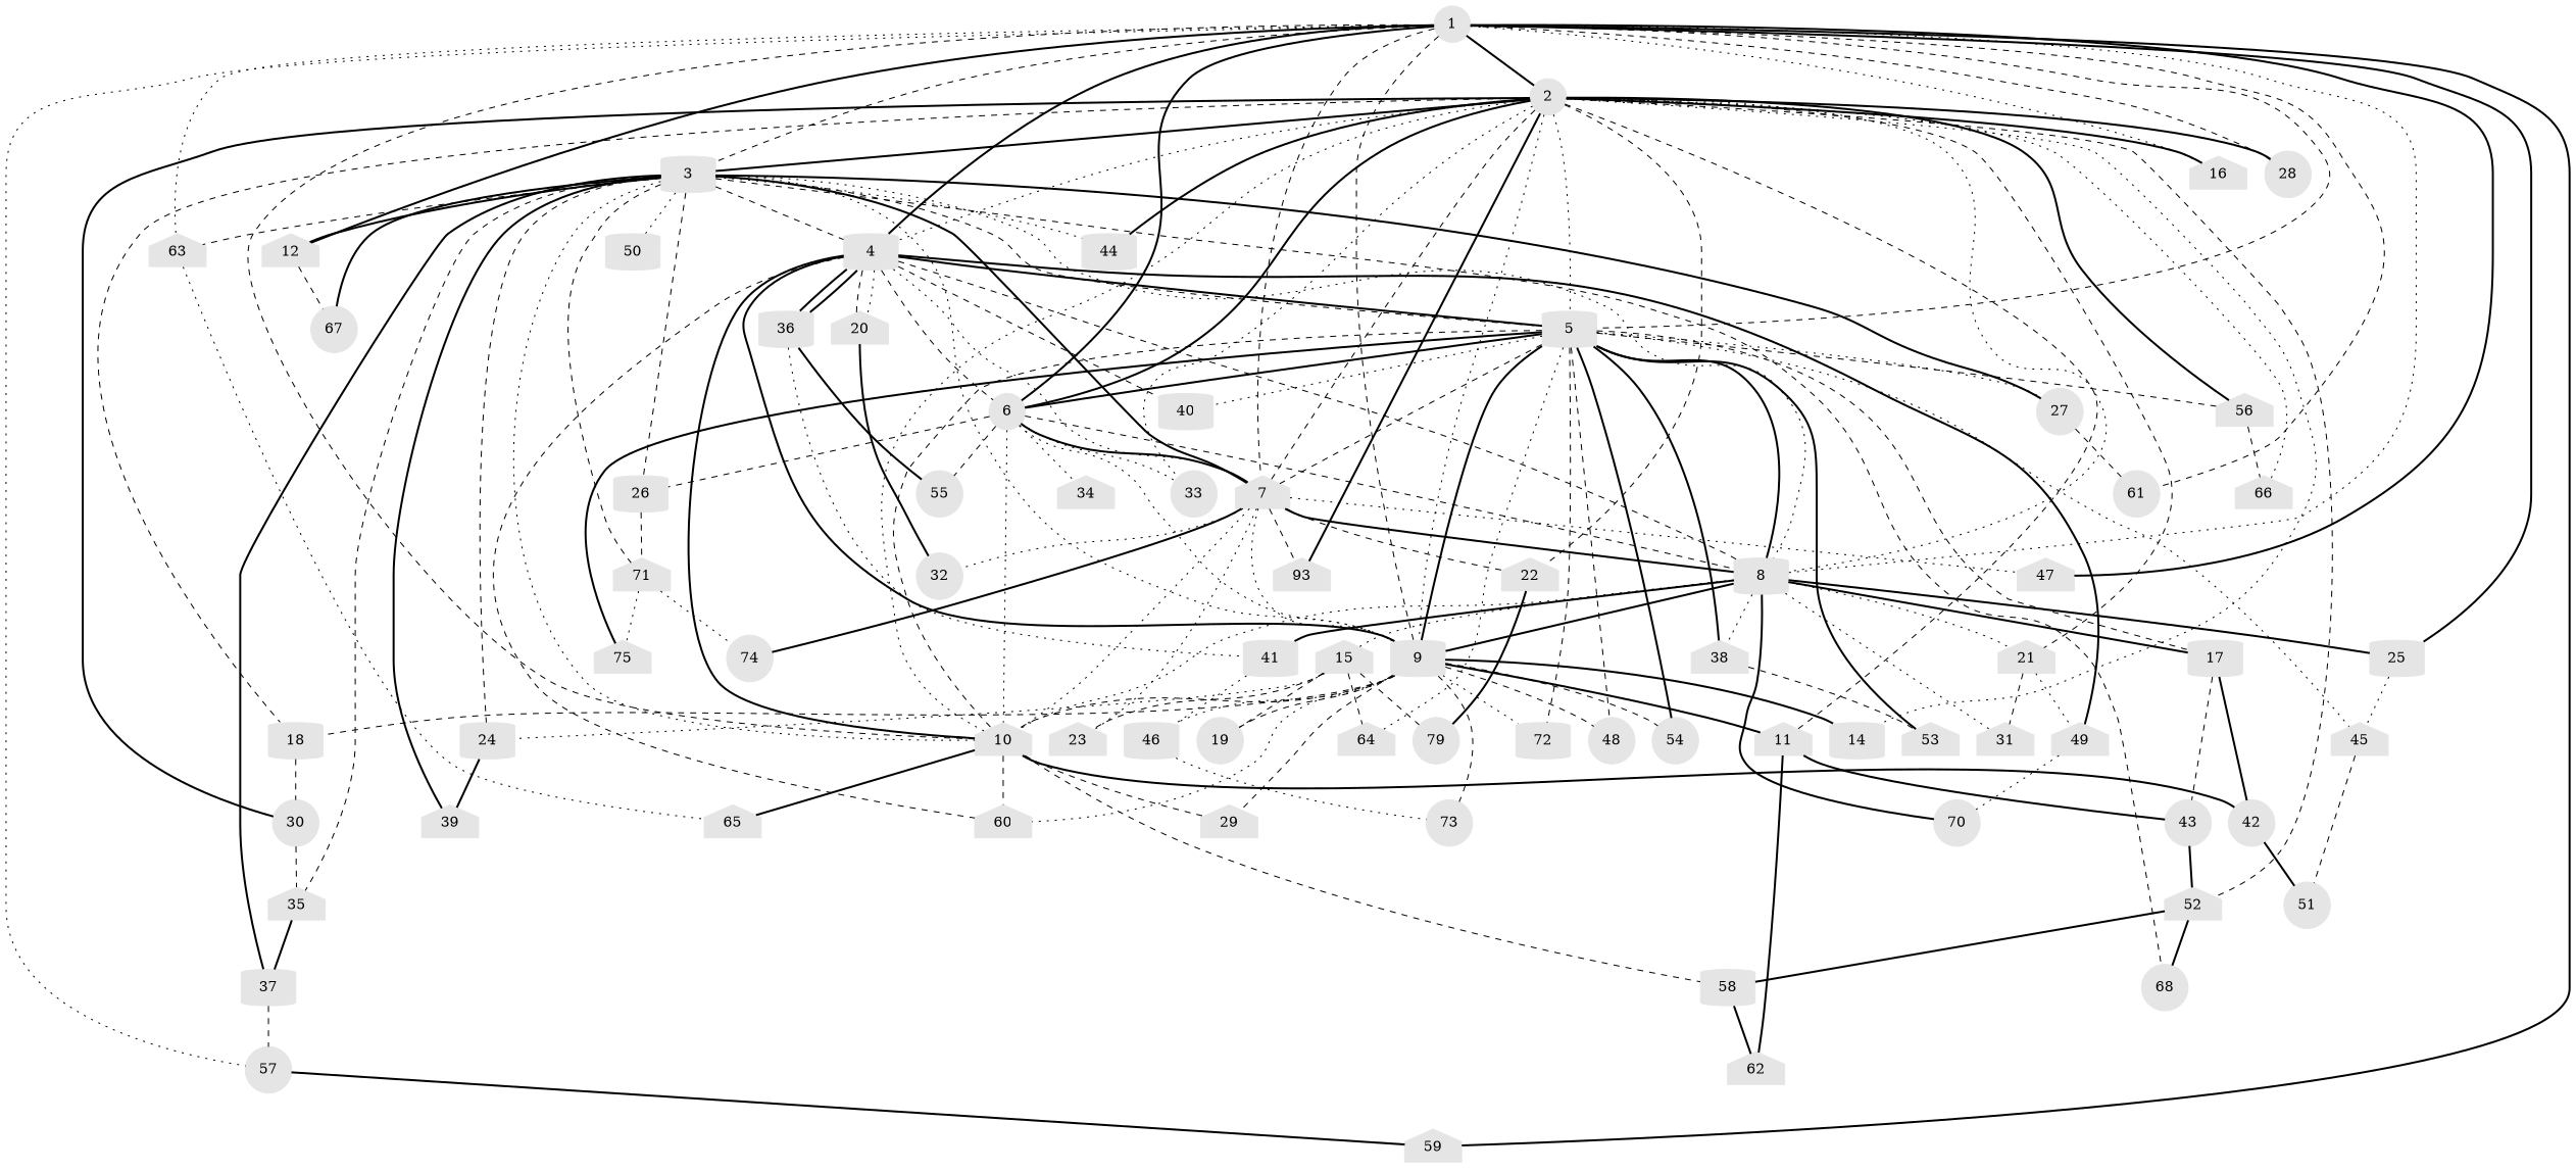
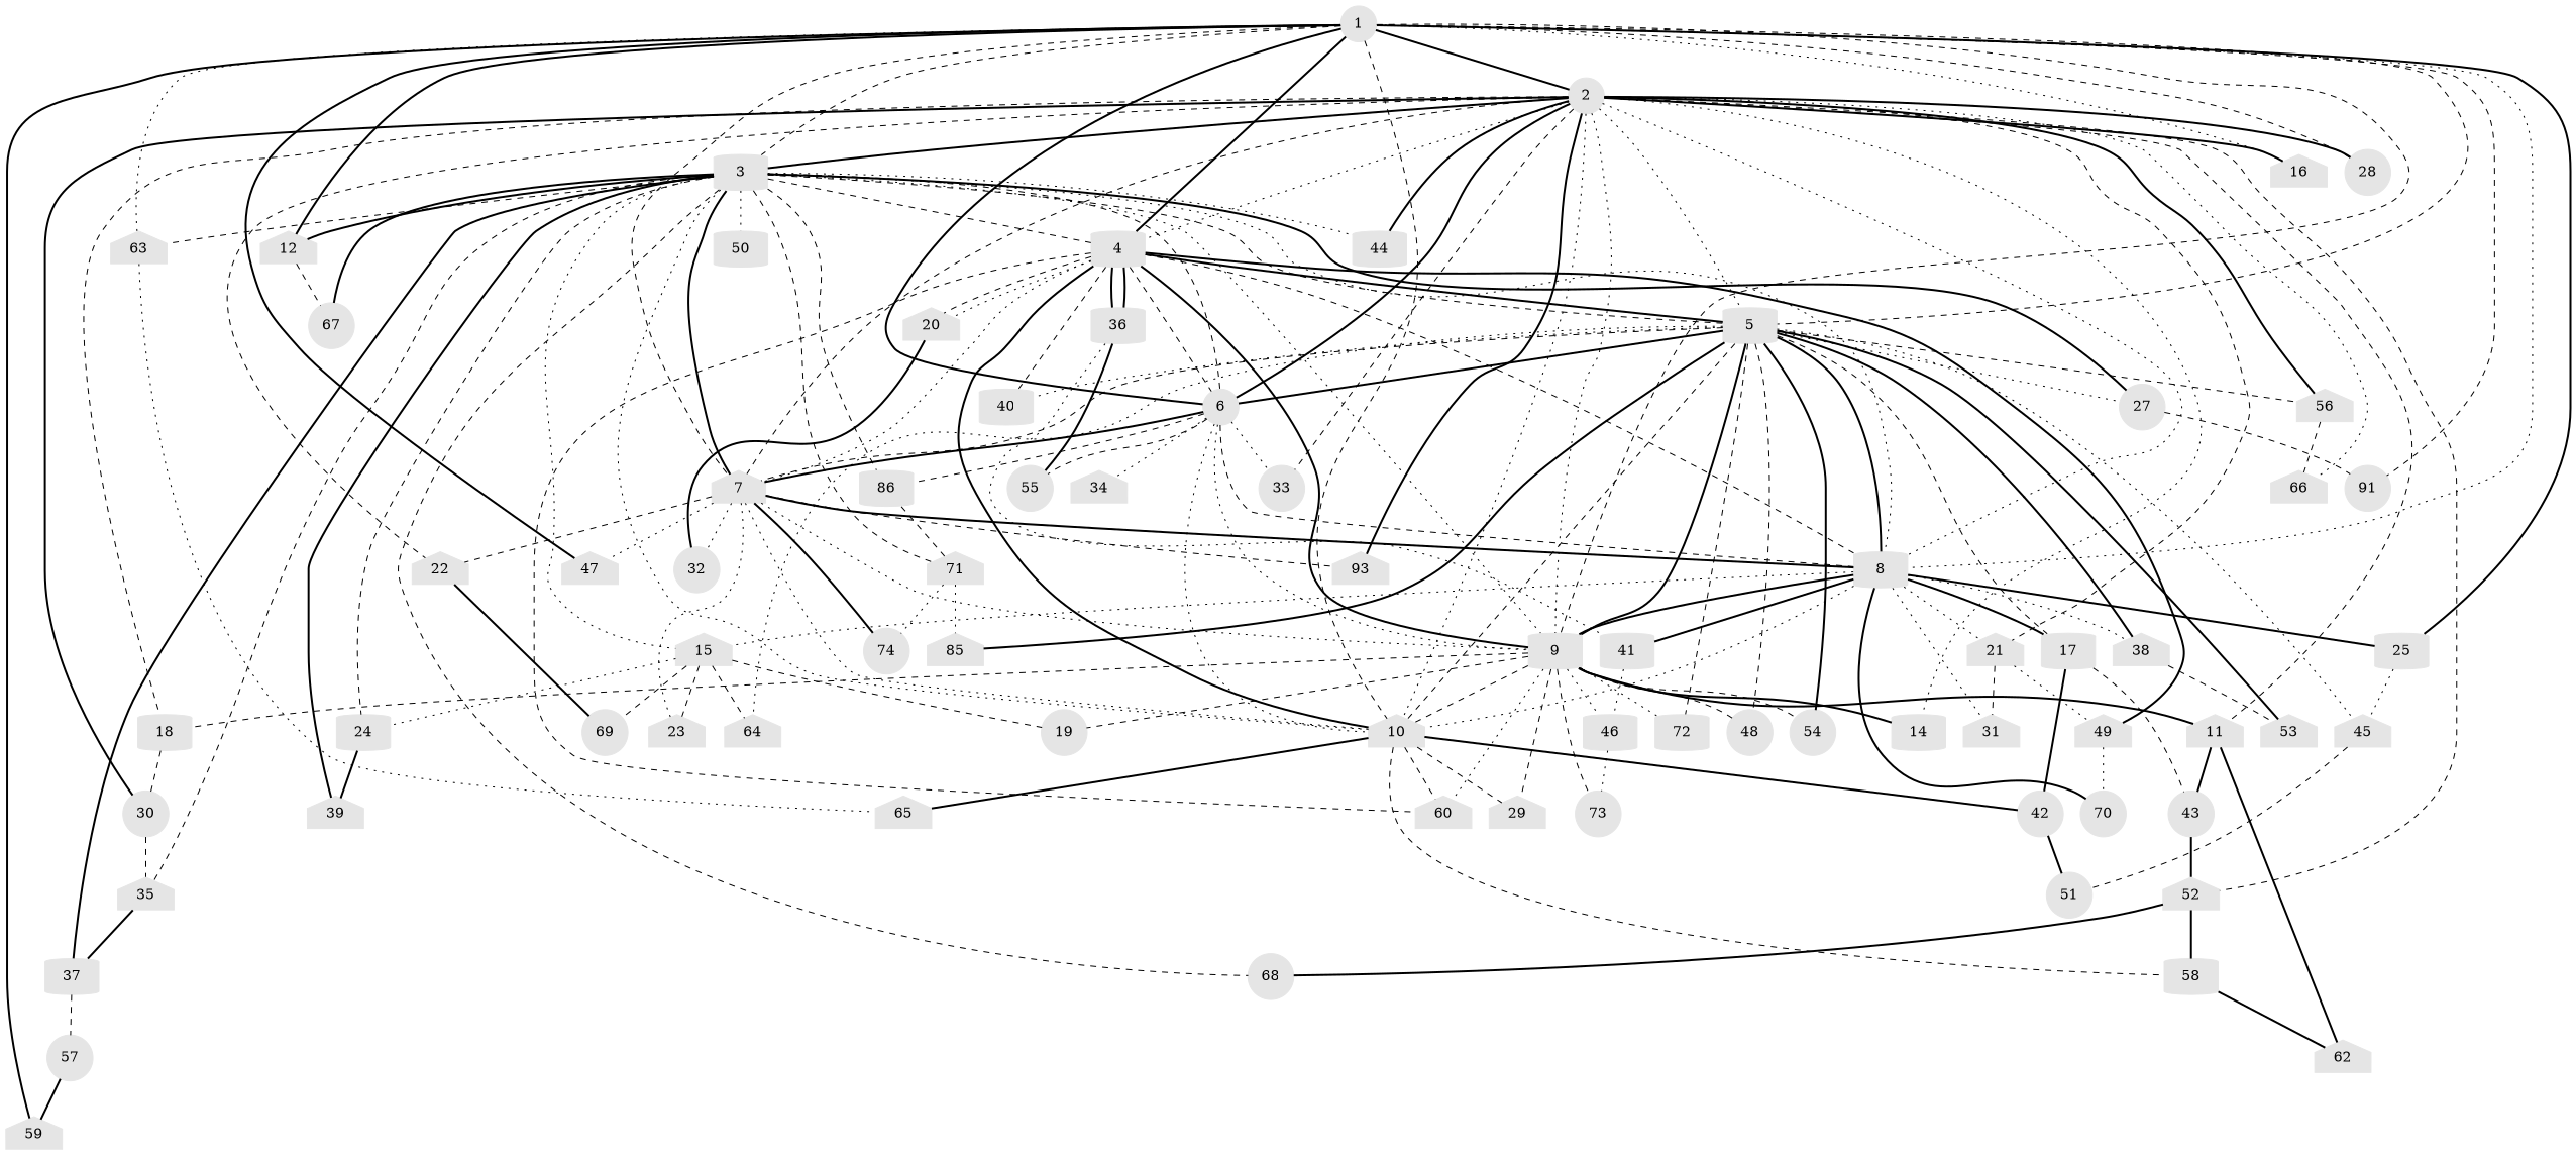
  graph {
    node [color=gray90 shape=house style=filled]
    edge [style=dashed]
    1 [shape=circle]
    2 [shape=circle]
    3 [shape=cylinder]
    4 [shape=cylinder]
    5 [shape=cylinder]
    6 [shape=circle]
    7
    8 [shape=cylinder]
    9 [shape=cylinder]
    10
    12
    16
    25 [shape=cylinder]
    28 [shape=circle]
    47
    57 [shape=circle]
    59
-   61 [shape=circle]
+   61 [shape=circle label=91]
    63
    11
    n21 [label=93]
    14 [shape=cylinder]
    18 [shape=cylinder]
    21
    22
    30 [shape=circle]
    33 [shape=circle]
    44 [shape=cylinder]
    52
    56
    66
    15
    24 [shape=cylinder]
-   26 [shape=cylinder]
+   26 [shape=cylinder label=86]
    27 [shape=circle]
    35
    37 [shape=cylinder]
    39
    50 [shape=cylinder]
    67 [shape=circle]
    68 [shape=circle]
    71
    20
    36 [shape=cylinder]
    40 [shape=cylinder]
    49
    60
    17 [shape=cylinder]
    38
    45
    48 [shape=circle]
    53
    54 [shape=circle]
    64
    72 [shape=cylinder]
-   75
+   75 [label=85]
    34
    55 [shape=circle]
    23
    32 [shape=circle]
    74 [shape=circle]
    31
    41 [shape=cylinder]
    70 [shape=circle]
    19 [shape=circle]
    29
    46 [shape=cylinder]
    73 [shape=circle]
    42 [shape=circle]
    58 [shape=cylinder]
    65
    43 [shape=circle]
    62
-   69 [shape=circle label=79]
+   69 [shape=circle]
    51 [shape=circle]
    1 -- 2 [style=bold]
    1 -- 3
    1 -- 4 [style=bold]
    1 -- 5
    1 -- 6 [style=bold]
    1 -- 7
    1 -- 8 [style=dotted]
    1 -- 9
    1 -- 10
    1 -- 12 [style=bold]
    1 -- 16 [style=dotted]
    1 -- 25 [style=bold]
    1 -- 28
    1 -- 47 [style=bold]
-   1 -- 57 [style=dotted]
    1 -- 59 [style=bold]
    1 -- 61
    1 -- 63 [style=dotted]
    2 -- 3 [style=bold]
    2 -- 4 [style=dotted]
    2 -- 5 [style=dotted]
    2 -- 6 [style=bold]
    2 -- 7
    2 -- 8 [style=dotted]
    2 -- 9 [style=dotted]
    2 -- 10 [style=dotted]
    2 -- 16 [style=bold]
    2 -- 28 [style=bold]
    2 -- 11
    2 -- n21 [style=bold]
    2 -- 14 [style=dotted]
    2 -- 18
    2 -- 21
    2 -- 22
    2 -- 30 [style=bold]
-   2 -- 33 [style=dotted]
+   2 -- 33
    2 -- 44 [style=bold]
    2 -- 52
    2 -- 56 [style=bold]
    2 -- 66 [style=dotted]
    3 -- 4
    3 -- 5
+   3 -- 6
    3 -- 7 [style=bold]
    3 -- 8 [style=dotted]
    3 -- 9 [style=dotted]
    3 -- 10 [style=dotted]
    3 -- 12 [style=bold]
    3 -- 63
    3 -- 44 [style=dotted]
+   3 -- 15 [style=dotted]
    3 -- 24
    3 -- 26
    3 -- 27 [style=bold]
    3 -- 35
    3 -- 37 [style=bold]
    3 -- 39 [style=bold]
    3 -- 50 [style=dotted]
    3 -- 67 [style=bold]
    3 -- 68
    3 -- 71
    4 -- 5 [style=bold]
    4 -- 6
    4 -- 7 [style=dotted]
    4 -- 8
    4 -- 9 [style=bold]
    4 -- 10 [style=bold]
    4 -- 20
    4 -- 20 [style=dotted]
    4 -- 36 [style=bold]
    4 -- 36 [style=bold]
    4 -- 40
    4 -- 49 [style=bold]
    4 -- 60
    5 -- 6 [style=bold]
    5 -- 7
    5 -- 8 [style=bold]
    5 -- 9 [style=bold]
    5 -- 10
    5 -- 56
    5 -- 27 [style=dotted]
    5 -- 40 [style=dotted]
    5 -- 17
    5 -- 38 [style=bold]
    5 -- 45 [style=dotted]
    5 -- 48
    5 -- 53 [style=bold]
    5 -- 54 [style=bold]
    5 -- 64 [style=dotted]
    5 -- 72
    5 -- 75 [style=bold]
    6 -- 7 [style=bold]
    6 -- 8
    6 -- 9 [style=dotted]
    6 -- 10 [style=dotted]
    6 -- 33 [style=dotted]
    6 -- 26
    6 -- 34 [style=dotted]
    6 -- 55
    7 -- 8 [style=bold]
    7 -- 9 [style=dotted]
    7 -- 10 [style=dotted]
    7 -- 47 [style=dotted]
    7 -- n21
    7 -- 22
    7 -- 23 [style=dotted]
    7 -- 32 [style=dotted]
    7 -- 74 [style=bold]
    8 -- 9 [style=bold]
    8 -- 10 [style=dotted]
    8 -- 25 [style=bold]
    8 -- 21 [style=dotted]
    8 -- 15 [style=dotted]
    8 -- 17 [style=bold]
    8 -- 38 [style=dotted]
    8 -- 31 [style=dotted]
    8 -- 41 [style=bold]
    8 -- 70 [style=bold]
    9 -- 10
    9 -- 11 [style=bold]
    9 -- 14 [style=bold]
    9 -- 18
    9 -- 60 [style=dotted]
    9 -- 48
    9 -- 54
    9 -- 72 [style=dotted]
    9 -- 19
    9 -- 29
    9 -- 46 [style=dotted]
    9 -- 73
    10 -- 60
    10 -- 29
    10 -- 42 [style=bold]
    10 -- 58
    10 -- 65 [style=bold]
    12 -- 67
    25 -- 45 [style=dotted]
    57 -- 59 [style=bold]
    63 -- 65 [style=dotted]
    11 -- 43 [style=bold]
    11 -- 62 [style=bold]
    18 -- 30
    21 -- 49 [style=dotted]
    21 -- 31
    22 -- 69 [style=bold]
    30 -- 35
    52 -- 68 [style=bold]
    52 -- 58 [style=bold]
    56 -- 66
    15 -- 24 [style=dotted]
    15 -- 64
    15 -- 23
    15 -- 19
    15 -- 69
    24 -- 39 [style=bold]
    26 -- 71
    27 -- 61
    35 -- 37 [style=bold]
    37 -- 57
    71 -- 75 [style=dotted]
    71 -- 74 [style=dotted]
    20 -- 32 [style=bold]
    36 -- 55 [style=bold]
    36 -- 41 [style=dotted]
    49 -- 70 [style=dotted]
    17 -- 42 [style=bold]
    17 -- 43
    38 -- 53
    45 -- 51
    41 -- 46 [style=dotted]
    46 -- 73 [style=dotted]
    42 -- 51 [style=bold]
    58 -- 62 [style=bold]
    43 -- 52 [style=bold]
  }
